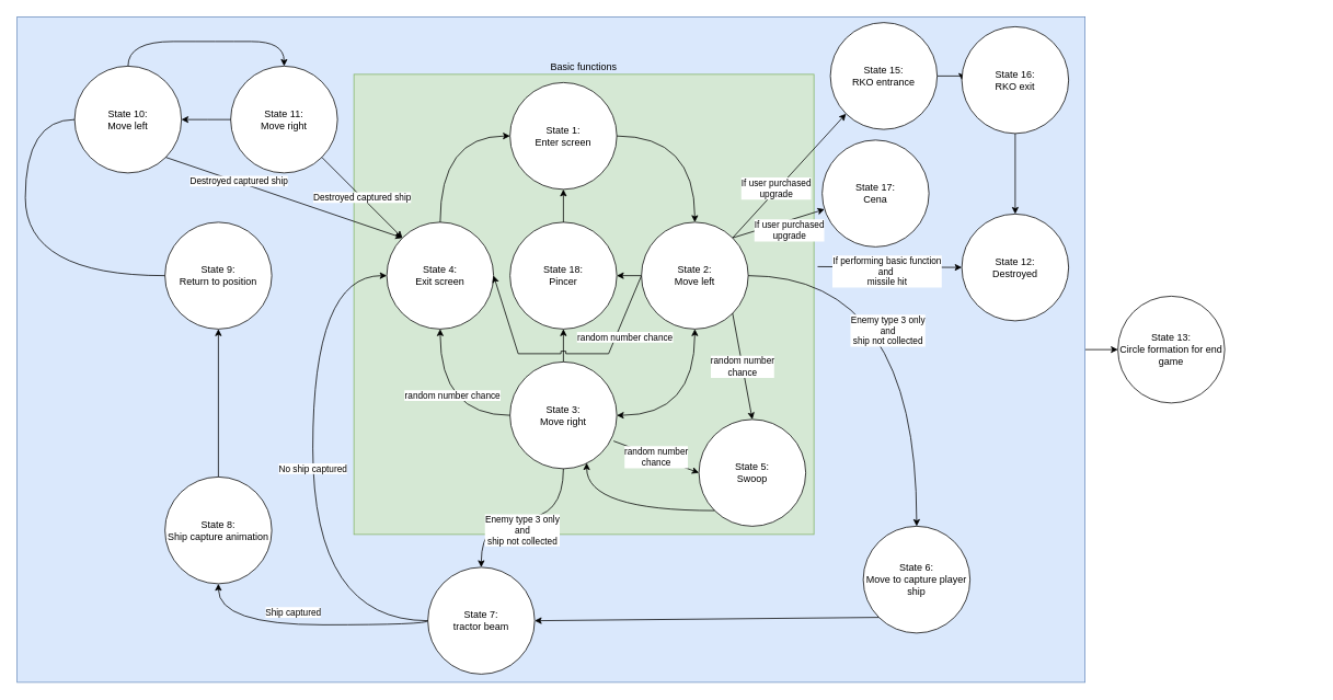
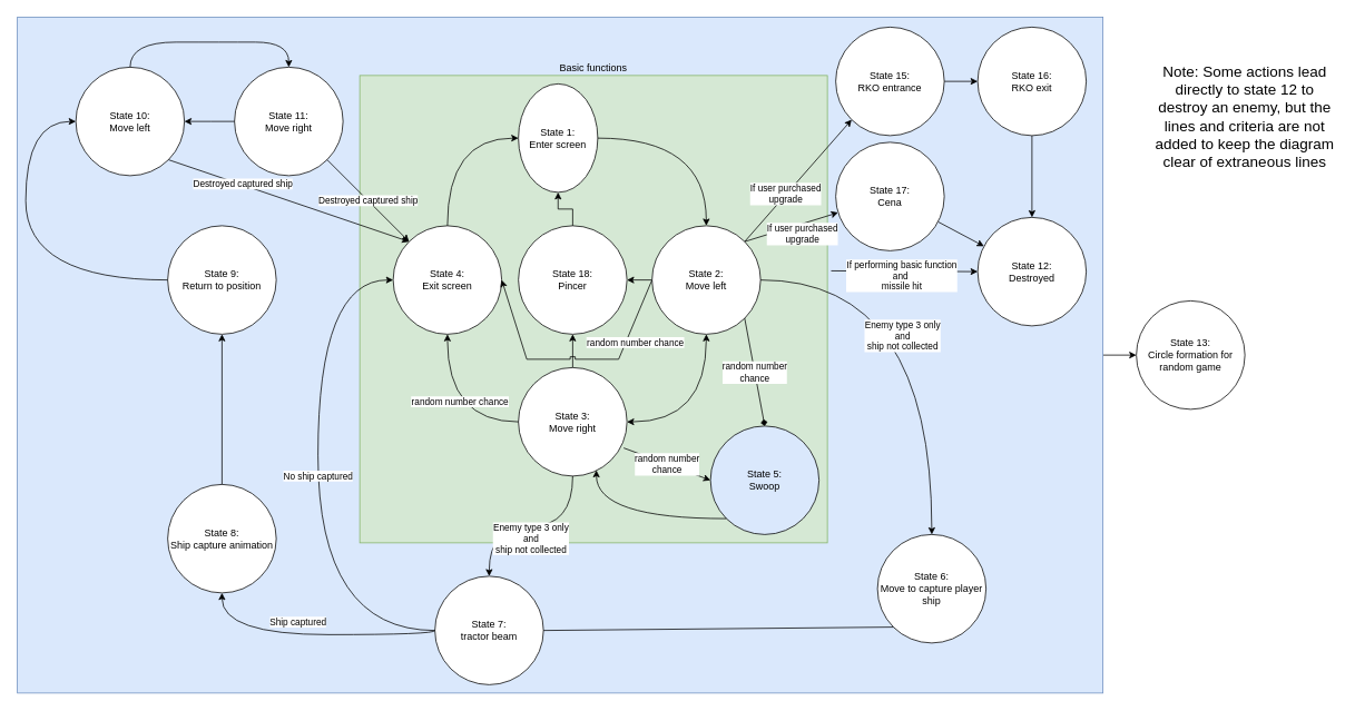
  <mxCell id="0" />
  <mxCell id="1" parent="0" />
  <mxCell id="2" style="edgeStyle=orthogonalEdgeStyle;rounded=0;orthogonalLoop=1;jettySize=auto;html=1;exitX=1;exitY=0.5;exitDx=0;exitDy=0;entryX=0;entryY=0.5;entryDx=0;entryDy=0;" parent="1" source="3" target="41" edge="1"><mxGeometry relative="1" as="geometry" /></mxCell>
  <mxCell id="3" value="" style="rounded=0;whiteSpace=wrap;html=1;fillColor=#dae8fc;strokeColor=#6c8ebf;" parent="1" vertex="1"><mxGeometry x="20" y="20" width="1300" height="810" as="geometry" /></mxCell>
  <mxCell id="4" value="Basic functions" style="whiteSpace=wrap;html=1;aspect=fixed;fillColor=#d5e8d4;strokeColor=#82b366;labelPosition=center;verticalLabelPosition=top;align=center;verticalAlign=bottom;" parent="1" vertex="1"><mxGeometry x="430" y="90" width="560" height="560" as="geometry" /></mxCell>
- <mxCell id="5" value="State 1:&lt;br&gt;Enter screen" style="ellipse;whiteSpace=wrap;html=1;aspect=fixed;" parent="1" vertex="1"><mxGeometry x="620" y="100" width="130" height="130" as="geometry" /></mxCell>
+ <mxCell id="5" value="State 1:&lt;br&gt;Enter screen" style="ellipse;whiteSpace=wrap;html=1;aspect=fixed;" parent="1" vertex="1"><mxGeometry x="620" y="100" width="95" height="130" as="geometry" /></mxCell>
  <mxCell id="6" value="If user purchased&lt;br&gt;upgrade" style="rounded=0;orthogonalLoop=1;jettySize=auto;html=1;exitX=1;exitY=0;exitDx=0;exitDy=0;entryX=0;entryY=1;entryDx=0;entryDy=0;" parent="1" source="9" target="43" edge="1"><mxGeometry x="-0.223" y="1" relative="1" as="geometry"><mxPoint as="offset" /></mxGeometry></mxCell>
  <mxCell id="7" value="If user purchased&lt;br&gt;upgrade" style="rounded=0;orthogonalLoop=1;jettySize=auto;html=1;exitX=1;exitY=0;exitDx=0;exitDy=0;" parent="1" source="9" target="47" edge="1"><mxGeometry x="0.17" y="-12" relative="1" as="geometry"><mxPoint as="offset" /></mxGeometry></mxCell>
  <mxCell id="8" style="edgeStyle=orthogonalEdgeStyle;rounded=0;orthogonalLoop=1;jettySize=auto;html=1;exitX=0;exitY=0.5;exitDx=0;exitDy=0;entryX=1;entryY=0.5;entryDx=0;entryDy=0;" parent="1" source="9" target="50" edge="1"><mxGeometry relative="1" as="geometry" /></mxCell>
  <mxCell id="9" value="State 2:&lt;br&gt;Move left" style="ellipse;whiteSpace=wrap;html=1;aspect=fixed;" parent="1" vertex="1"><mxGeometry x="780" y="270" width="130" height="130" as="geometry" /></mxCell>
  <mxCell id="10" style="edgeStyle=orthogonalEdgeStyle;rounded=0;orthogonalLoop=1;jettySize=auto;html=1;exitX=0.5;exitY=0;exitDx=0;exitDy=0;entryX=0.5;entryY=1;entryDx=0;entryDy=0;" parent="1" source="11" target="50" edge="1"><mxGeometry relative="1" as="geometry" /></mxCell>
  <mxCell id="11" value="State 3:&lt;br&gt;Move right" style="ellipse;whiteSpace=wrap;html=1;aspect=fixed;" parent="1" vertex="1"><mxGeometry x="620" y="440" width="130" height="130" as="geometry" /></mxCell>
  <mxCell id="12" value="State 4:&lt;br&gt;Exit screen" style="ellipse;whiteSpace=wrap;html=1;aspect=fixed;" parent="1" vertex="1"><mxGeometry x="470" y="270" width="130" height="130" as="geometry" /></mxCell>
- <mxCell id="13" value="State 5:&lt;br&gt;Swoop" style="ellipse;whiteSpace=wrap;html=1;aspect=fixed;" parent="1" vertex="1"><mxGeometry x="850" y="510" width="130" height="130" as="geometry" /></mxCell>
+ <mxCell id="13" value="State 5:&lt;br&gt;Swoop" style="ellipse;whiteSpace=wrap;html=1;aspect=fixed;fillColor=#dae8fc;" parent="1" vertex="1"><mxGeometry x="850" y="510" width="130" height="130" as="geometry" /></mxCell>
  <mxCell id="14" value="" style="endArrow=classic;html=1;rounded=0;entryX=0.5;entryY=0;entryDx=0;entryDy=0;exitX=1;exitY=0.5;exitDx=0;exitDy=0;edgeStyle=orthogonalEdgeStyle;curved=1;" parent="1" source="5" target="9" edge="1"><mxGeometry width="50" height="50" relative="1" as="geometry"><mxPoint x="840" y="480" as="sourcePoint" /><mxPoint x="890" y="430" as="targetPoint" /></mxGeometry></mxCell>
  <mxCell id="15" value="" style="endArrow=classic;html=1;rounded=0;entryX=1;entryY=0.5;entryDx=0;entryDy=0;exitX=0.5;exitY=1;exitDx=0;exitDy=0;edgeStyle=orthogonalEdgeStyle;curved=1;startArrow=classic;startFill=1;" parent="1" source="9" target="11" edge="1"><mxGeometry width="50" height="50" relative="1" as="geometry"><mxPoint x="760" y="175" as="sourcePoint" /><mxPoint x="855" y="280" as="targetPoint" /></mxGeometry></mxCell>
  <mxCell id="16" value="random number chance" style="endArrow=classic;html=1;rounded=0;entryX=0.5;entryY=1;entryDx=0;entryDy=0;edgeStyle=orthogonalEdgeStyle;curved=1;" parent="1" source="11" target="12" edge="1"><mxGeometry x="0.158" y="-15" width="50" height="50" relative="1" as="geometry"><mxPoint x="855" y="410" as="sourcePoint" /><mxPoint x="760" y="515" as="targetPoint" /><mxPoint y="1" as="offset" /></mxGeometry></mxCell>
  <mxCell id="17" value="" style="endArrow=classic;html=1;rounded=0;entryX=0;entryY=0.5;entryDx=0;entryDy=0;edgeStyle=orthogonalEdgeStyle;curved=1;exitX=0.5;exitY=0;exitDx=0;exitDy=0;" parent="1" source="12" target="5" edge="1"><mxGeometry width="50" height="50" relative="1" as="geometry"><mxPoint x="630" y="515" as="sourcePoint" /><mxPoint x="545" y="410" as="targetPoint" /></mxGeometry></mxCell>
- <mxCell id="18" value="random number &lt;br&gt;chance" style="endArrow=classic;html=1;rounded=0;entryX=0.5;entryY=0;entryDx=0;entryDy=0;exitX=1;exitY=1;exitDx=0;exitDy=0;" parent="1" source="9" target="13" edge="1"><mxGeometry width="50" height="50" relative="1" as="geometry"><mxPoint x="840" y="480" as="sourcePoint" /><mxPoint x="890" y="430" as="targetPoint" /></mxGeometry></mxCell>
+ <mxCell id="18" value="random number &lt;br&gt;chance" style="endArrow=diamond;html=1;rounded=0;entryX=0.5;entryY=0;entryDx=0;entryDy=0;exitX=1;exitY=1;exitDx=0;exitDy=0;" parent="1" source="9" target="13" edge="1"><mxGeometry width="50" height="50" relative="1" as="geometry"><mxPoint x="840" y="480" as="sourcePoint" /><mxPoint x="890" y="430" as="targetPoint" /></mxGeometry></mxCell>
  <mxCell id="19" value="State 6:&lt;br&gt;Move to capture player ship" style="ellipse;whiteSpace=wrap;html=1;aspect=fixed;" parent="1" vertex="1"><mxGeometry x="1050" y="640" width="130" height="130" as="geometry" /></mxCell>
  <mxCell id="20" value="Enemy type 3 only&lt;br&gt;and&lt;br&gt;ship not collected" style="endArrow=classic;html=1;rounded=0;entryX=0.5;entryY=0;entryDx=0;entryDy=0;exitX=1;exitY=0.5;exitDx=0;exitDy=0;edgeStyle=orthogonalEdgeStyle;curved=1;" parent="1" source="9" target="19" edge="1"><mxGeometry x="0.067" y="-35" width="50" height="50" relative="1" as="geometry"><mxPoint x="855" y="410" as="sourcePoint" /><mxPoint x="760" y="515" as="targetPoint" /><mxPoint as="offset" /></mxGeometry></mxCell>
  <mxCell id="21" value="Enemy type 3 only&lt;br&gt;and&lt;br&gt;ship not collected" style="endArrow=classic;html=1;rounded=0;exitX=0.5;exitY=1;exitDx=0;exitDy=0;edgeStyle=orthogonalEdgeStyle;curved=1;" parent="1" source="11" target="22" edge="1"><mxGeometry y="15" width="50" height="50" relative="1" as="geometry"><mxPoint x="920" y="345" as="sourcePoint" /><mxPoint x="1085" y="630" as="targetPoint" /><mxPoint as="offset" /></mxGeometry></mxCell>
  <mxCell id="22" value="State 7:&lt;br&gt;tractor beam" style="ellipse;whiteSpace=wrap;html=1;aspect=fixed;" parent="1" vertex="1"><mxGeometry x="520" y="690" width="130" height="130" as="geometry" /></mxCell>
- <mxCell id="23" value="" style="endArrow=classic;html=1;rounded=0;entryX=1;entryY=0.5;entryDx=0;entryDy=0;exitX=0;exitY=1;exitDx=0;exitDy=0;" parent="1" source="19" target="22" edge="1"><mxGeometry width="50" height="50" relative="1" as="geometry"><mxPoint x="901" y="391" as="sourcePoint" /><mxPoint x="925" y="520" as="targetPoint" /></mxGeometry></mxCell>
+ <mxCell id="23" value="" style="endArrow=none;html=1;rounded=0;entryX=1;entryY=0.5;entryDx=0;entryDy=0;exitX=0;exitY=1;exitDx=0;exitDy=0;" parent="1" source="19" target="22" edge="1"><mxGeometry width="50" height="50" relative="1" as="geometry"><mxPoint x="901" y="391" as="sourcePoint" /><mxPoint x="925" y="520" as="targetPoint" /></mxGeometry></mxCell>
  <mxCell id="24" value="No ship captured" style="endArrow=classic;html=1;rounded=0;exitX=0;exitY=0.5;exitDx=0;exitDy=0;edgeStyle=orthogonalEdgeStyle;curved=1;entryX=0;entryY=0.5;entryDx=0;entryDy=0;" parent="1" source="22" target="12" edge="1"><mxGeometry width="50" height="50" relative="1" as="geometry"><mxPoint x="1039" y="741" as="sourcePoint" /><mxPoint x="490" y="380" as="targetPoint" /><Array as="points"><mxPoint x="380" y="755" /><mxPoint x="380" y="335" /></Array></mxGeometry></mxCell>
  <mxCell id="25" value="State 8:&lt;br&gt;Ship capture animation" style="ellipse;whiteSpace=wrap;html=1;aspect=fixed;" parent="1" vertex="1"><mxGeometry x="200" y="580" width="130" height="130" as="geometry" /></mxCell>
  <mxCell id="26" value="Ship captured" style="endArrow=classic;html=1;rounded=0;entryX=0.5;entryY=1;entryDx=0;entryDy=0;exitX=0;exitY=0.5;exitDx=0;exitDy=0;edgeStyle=orthogonalEdgeStyle;curved=1;" parent="1" source="22" target="25" edge="1"><mxGeometry x="0.091" y="-15" width="50" height="50" relative="1" as="geometry"><mxPoint x="530" y="725" as="sourcePoint" /><mxPoint x="499" y="391" as="targetPoint" /><Array as="points"><mxPoint x="520" y="760" /><mxPoint x="265" y="760" /></Array><mxPoint as="offset" /></mxGeometry></mxCell>
  <mxCell id="27" value="State 10:&lt;br&gt;Move left" style="ellipse;whiteSpace=wrap;html=1;aspect=fixed;" parent="1" vertex="1"><mxGeometry x="90" y="80" width="130" height="130" as="geometry" /></mxCell>
  <mxCell id="28" value="State 11:&lt;br&gt;Move right" style="ellipse;whiteSpace=wrap;html=1;aspect=fixed;" parent="1" vertex="1"><mxGeometry x="280" y="80" width="130" height="130" as="geometry" /></mxCell>
  <mxCell id="29" value="" style="endArrow=classic;html=1;rounded=0;entryX=0.5;entryY=0;entryDx=0;entryDy=0;edgeStyle=orthogonalEdgeStyle;curved=1;exitX=0.5;exitY=0;exitDx=0;exitDy=0;" parent="1" source="27" target="28" edge="1"><mxGeometry width="50" height="50" relative="1" as="geometry"><mxPoint x="630" y="515" as="sourcePoint" /><mxPoint x="545" y="410" as="targetPoint" /><Array as="points"><mxPoint x="265" y="50" /><mxPoint x="455" y="50" /></Array></mxGeometry></mxCell>
  <mxCell id="30" value="" style="endArrow=classic;html=1;rounded=0;entryX=1;entryY=0.5;entryDx=0;entryDy=0;edgeStyle=orthogonalEdgeStyle;curved=1;exitX=0;exitY=0.5;exitDx=0;exitDy=0;" parent="1" source="28" target="27" edge="1"><mxGeometry width="50" height="50" relative="1" as="geometry"><mxPoint x="285" y="90" as="sourcePoint" /><mxPoint x="465" y="90" as="targetPoint" /><Array as="points"><mxPoint x="250" y="145" /><mxPoint x="250" y="145" /></Array></mxGeometry></mxCell>
  <mxCell id="31" value="State 9:&lt;br&gt;Return to position" style="ellipse;whiteSpace=wrap;html=1;aspect=fixed;" parent="1" vertex="1"><mxGeometry x="200" y="270" width="130" height="130" as="geometry" /></mxCell>
  <mxCell id="32" value="" style="endArrow=classic;html=1;rounded=0;entryX=0.5;entryY=1;entryDx=0;entryDy=0;exitX=0.5;exitY=0;exitDx=0;exitDy=0;" parent="1" source="25" target="31" edge="1"><mxGeometry width="50" height="50" relative="1" as="geometry"><mxPoint x="366" y="381" as="sourcePoint" /><mxPoint x="390" y="510" as="targetPoint" /></mxGeometry></mxCell>
- <mxCell id="33" value="" style="endArrow=none;html=1;rounded=0;exitX=0;exitY=0.5;exitDx=0;exitDy=0;entryX=0;entryY=0.5;entryDx=0;entryDy=0;edgeStyle=orthogonalEdgeStyle;curved=1;" parent="1" source="31" target="27" edge="1"><mxGeometry width="50" height="50" relative="1" as="geometry"><mxPoint x="275" y="520" as="sourcePoint" /><mxPoint x="275" y="410" as="targetPoint" /><Array as="points"><mxPoint x="30" y="335" /><mxPoint x="30" y="145" /></Array></mxGeometry></mxCell>
+ <mxCell id="33" value="" style="endArrow=classic;html=1;rounded=0;exitX=0;exitY=0.5;exitDx=0;exitDy=0;entryX=0;entryY=0.5;entryDx=0;entryDy=0;edgeStyle=orthogonalEdgeStyle;curved=1;" parent="1" source="31" target="27" edge="1"><mxGeometry width="50" height="50" relative="1" as="geometry"><mxPoint x="275" y="520" as="sourcePoint" /><mxPoint x="275" y="410" as="targetPoint" /><Array as="points"><mxPoint x="30" y="335" /><mxPoint x="30" y="145" /></Array></mxGeometry></mxCell>
  <mxCell id="34" value="State 12:&lt;br&gt;Destroyed" style="ellipse;whiteSpace=wrap;html=1;aspect=fixed;" parent="1" vertex="1"><mxGeometry x="1170" y="260" width="130" height="130" as="geometry" /></mxCell>
  <mxCell id="35" value="If performing basic function&lt;br&gt;and&amp;nbsp;&lt;br&gt;missile hit" style="endArrow=classic;html=1;rounded=0;entryX=0;entryY=0.5;entryDx=0;entryDy=0;exitX=1.008;exitY=0.418;exitDx=0;exitDy=0;exitPerimeter=0;" parent="1" source="4" target="34" edge="1"><mxGeometry x="-0.025" y="-5" width="50" height="50" relative="1" as="geometry"><mxPoint x="760" y="175" as="sourcePoint" /><mxPoint x="855" y="280" as="targetPoint" /><mxPoint x="-1" as="offset" /></mxGeometry></mxCell>
  <mxCell id="36" value="random number chance" style="endArrow=classic;html=1;rounded=0;entryX=1;entryY=0.5;entryDx=0;entryDy=0;exitX=0;exitY=0.5;exitDx=0;exitDy=0;jumpStyle=sharp;" parent="1" source="9" target="12" edge="1"><mxGeometry x="-0.508" y="11" width="50" height="50" relative="1" as="geometry"><mxPoint x="901" y="391" as="sourcePoint" /><mxPoint x="925" y="520" as="targetPoint" /><Array as="points"><mxPoint x="740" y="430" /><mxPoint x="630" y="430" /></Array><mxPoint as="offset" /></mxGeometry></mxCell>
  <mxCell id="37" value="random number &lt;br&gt;chance" style="endArrow=classic;html=1;rounded=0;entryX=0;entryY=0.5;entryDx=0;entryDy=0;exitX=0.97;exitY=0.741;exitDx=0;exitDy=0;exitPerimeter=0;" parent="1" source="11" target="13" edge="1"><mxGeometry width="50" height="50" relative="1" as="geometry"><mxPoint x="901" y="391" as="sourcePoint" /><mxPoint x="925" y="520" as="targetPoint" /></mxGeometry></mxCell>
  <mxCell id="38" value="" style="endArrow=classic;html=1;rounded=0;entryX=0.718;entryY=0.946;entryDx=0;entryDy=0;edgeStyle=orthogonalEdgeStyle;curved=1;exitX=0;exitY=1;exitDx=0;exitDy=0;entryPerimeter=0;" parent="1" source="13" target="11" edge="1"><mxGeometry width="50" height="50" relative="1" as="geometry"><mxPoint x="878.078" y="639.962" as="sourcePoint" /><mxPoint x="740.002" y="569.962" as="targetPoint" /><Array as="points"><mxPoint x="713" y="621" /></Array></mxGeometry></mxCell>
  <mxCell id="39" value="Destroyed captured ship" style="endArrow=classic;html=1;rounded=0;entryX=0;entryY=0;entryDx=0;entryDy=0;exitX=1;exitY=1;exitDx=0;exitDy=0;" parent="1" source="27" target="12" edge="1"><mxGeometry x="-0.385" y="1" width="50" height="50" relative="1" as="geometry"><mxPoint x="275" y="590" as="sourcePoint" /><mxPoint x="275" y="410" as="targetPoint" /><mxPoint as="offset" /></mxGeometry></mxCell>
  <mxCell id="40" value="Destroyed captured ship" style="endArrow=classic;html=1;rounded=0;entryX=0;entryY=0;entryDx=0;entryDy=0;exitX=1;exitY=1;exitDx=0;exitDy=0;" parent="1" source="28" target="12" edge="1"><mxGeometry width="50" height="50" relative="1" as="geometry"><mxPoint x="211" y="201" as="sourcePoint" /><mxPoint x="499" y="299" as="targetPoint" /></mxGeometry></mxCell>
- <mxCell id="41" value="State 13:&lt;br&gt;Circle formation for end game" style="ellipse;whiteSpace=wrap;html=1;aspect=fixed;" parent="1" vertex="1"><mxGeometry x="1360" y="360" width="130" height="130" as="geometry" /></mxCell>
+ <mxCell id="41" value="State 13:&lt;br&gt;Circle formation for random game" style="ellipse;whiteSpace=wrap;html=1;aspect=fixed;" parent="1" vertex="1"><mxGeometry x="1360" y="360" width="130" height="130" as="geometry" /></mxCell>
  <mxCell id="42" style="edgeStyle=orthogonalEdgeStyle;rounded=0;orthogonalLoop=1;jettySize=auto;html=1;exitX=1;exitY=0.5;exitDx=0;exitDy=0;entryX=0;entryY=0.5;entryDx=0;entryDy=0;" parent="1" source="43" target="45" edge="1"><mxGeometry relative="1" as="geometry" /></mxCell>
- <mxCell id="43" value="State 15:&lt;br&gt;RKO entrance" style="ellipse;whiteSpace=wrap;html=1;aspect=fixed;" parent="1" vertex="1"><mxGeometry x="1010" y="27" width="130" height="130" as="geometry" /></mxCell>
+ <mxCell id="43" value="State 15:&lt;br&gt;RKO entrance" style="ellipse;whiteSpace=wrap;html=1;aspect=fixed;" parent="1" vertex="1"><mxGeometry x="1000" y="32" width="130" height="130" as="geometry" /></mxCell>
  <mxCell id="44" style="edgeStyle=orthogonalEdgeStyle;rounded=0;orthogonalLoop=1;jettySize=auto;html=1;exitX=0.5;exitY=1;exitDx=0;exitDy=0;entryX=0.5;entryY=0;entryDx=0;entryDy=0;" parent="1" source="45" target="34" edge="1"><mxGeometry relative="1" as="geometry" /></mxCell>
  <mxCell id="45" value="State 16:&lt;br&gt;RKO exit" style="ellipse;whiteSpace=wrap;html=1;aspect=fixed;" parent="1" vertex="1"><mxGeometry x="1170" y="32" width="130" height="130" as="geometry" /></mxCell>
+ <mxCell id="46" value="" style="rounded=0;orthogonalLoop=1;jettySize=auto;html=1;" parent="1" source="47" target="34" edge="1"><mxGeometry relative="1" as="geometry" /></mxCell>
  <mxCell id="47" value="State 17:&lt;br&gt;Cena" style="ellipse;whiteSpace=wrap;html=1;aspect=fixed;" parent="1" vertex="1"><mxGeometry x="1000" y="170" width="130" height="130" as="geometry" /></mxCell>
+ <mxCell id="48" value="&lt;font style=&quot;font-size: 18px;&quot;&gt;Note: Some actions lead directly to state 12 to destroy an enemy, but the lines and criteria are not added to keep the diagram clear of extraneous lines&lt;/font&gt;" style="text;html=1;strokeColor=none;fillColor=none;align=center;verticalAlign=middle;whiteSpace=wrap;rounded=0;" parent="1" vertex="1"><mxGeometry x="1380" y="30" width="220" height="220" as="geometry" /></mxCell>
  <mxCell id="49" style="edgeStyle=orthogonalEdgeStyle;rounded=0;orthogonalLoop=1;jettySize=auto;html=1;exitX=0.5;exitY=0;exitDx=0;exitDy=0;entryX=0.5;entryY=1;entryDx=0;entryDy=0;" parent="1" source="50" target="5" edge="1"><mxGeometry relative="1" as="geometry" /></mxCell>
  <mxCell id="50" value="State 18:&lt;br&gt;Pincer" style="ellipse;whiteSpace=wrap;html=1;aspect=fixed;" parent="1" vertex="1"><mxGeometry x="620" y="270" width="130" height="130" as="geometry" /></mxCell>
